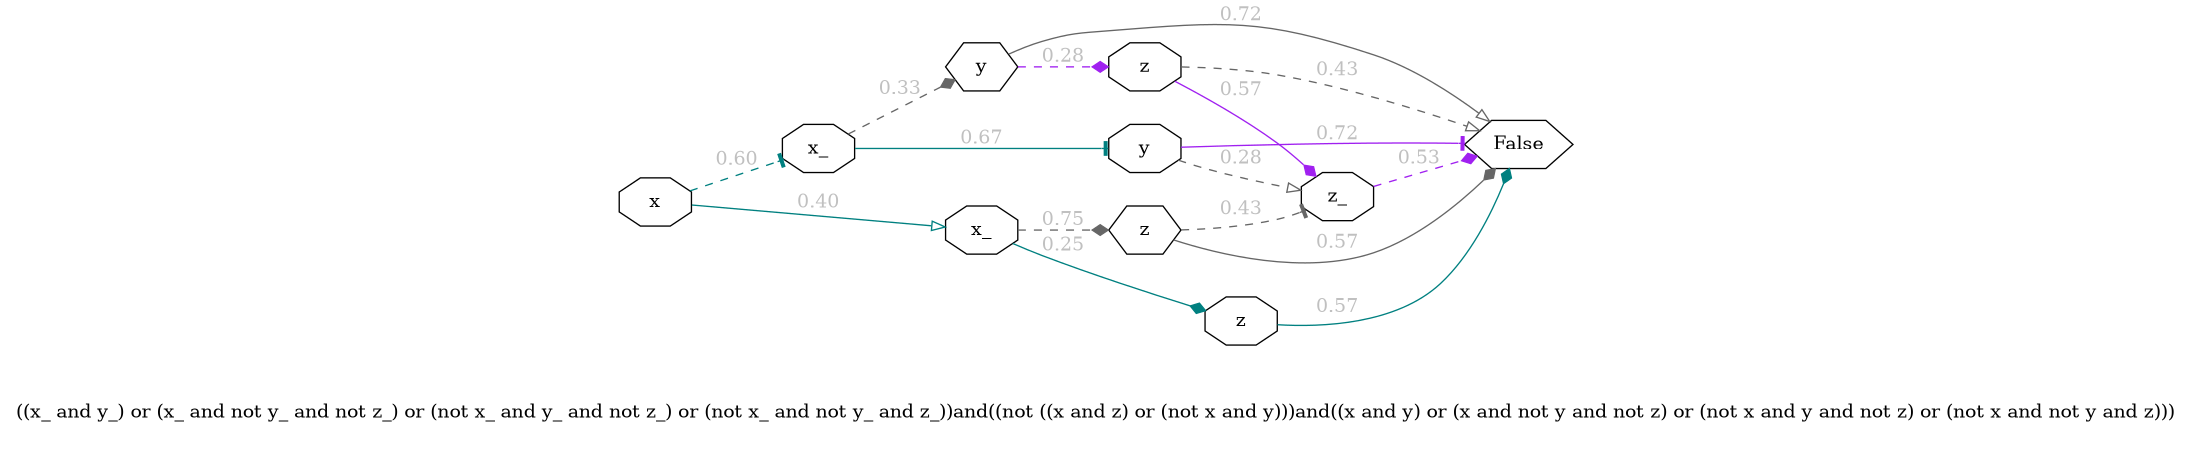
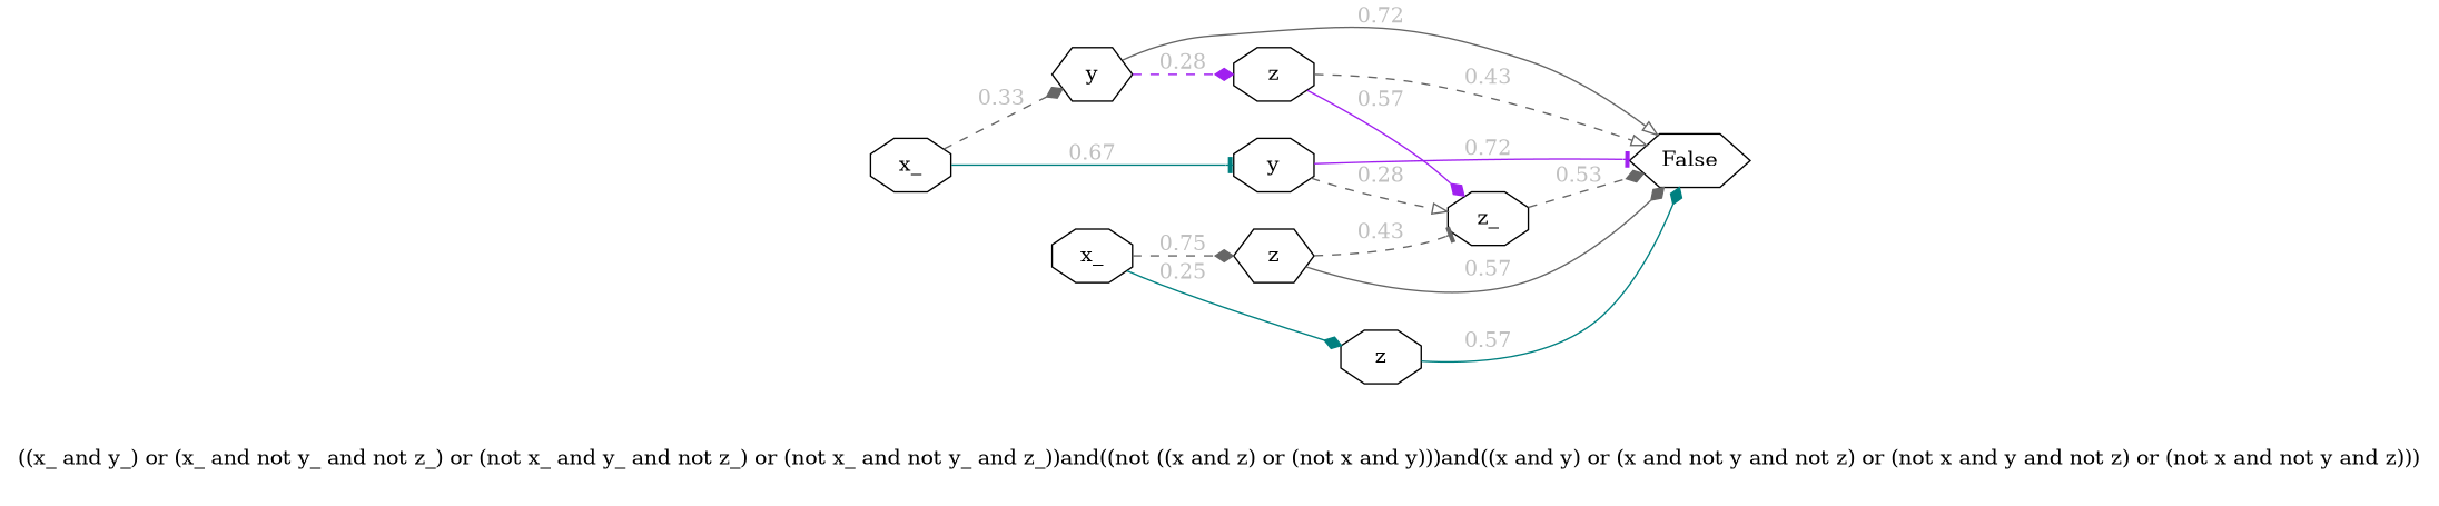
  digraph {
    label="((x_ and y_) or (x_ and not y_ and not z_) or (not x_ and y_ and not z_) or (not x_ and not y_ and z_))and((not ((x and z) or (not x and y)))and((x and y) or (x and not y and not z) or (not x and y and not z) or (not x and not y and z)))\n\n"
    rankdir=LR
    node [shape=octagon]
    edge [arrowhead=diamond color=gray40 fontcolor=gray]
-   n1 [label=x]
    n2 [label="x_\n"]
    n3 [label="x_\n"]
    n4 [label="y\n" shape=hexagon]
    n5 [label="y\n"]
    n6 [label="z\n" shape=hexagon]
    n7 [label="z\n"]
    n8 [label="z\n"]
    n9 [label="False\n" shape=hexagon]
    n10 [label="z_\n"]
-   n1 -> n2 [arrowhead=tee color=teal label=0.60 style=dashed]
-   n1 -> n3 [arrowhead=onormal color=teal label=0.40]
    n2 -> n4 [label=0.33 style=dashed]
    n2 -> n5 [arrowhead=tee color=teal label=0.67]
    n3 -> n6 [label=0.75 style=dashed]
    n3 -> n7 [color=teal label=0.25]
    n4 -> n8 [color=purple label=0.28 style=dashed]
    n4 -> n9 [arrowhead=onormal label=0.72]
    n5 -> n9 [arrowhead=tee color=purple label=0.72]
    n5 -> n10 [arrowhead=onormal label=0.28 style=dashed]
    n6 -> n9 [label=0.57]
    n6 -> n10 [arrowhead=tee label=0.43 style=dashed]
    n7 -> n9 [color=teal label=0.57]
    n8 -> n9 [arrowhead=onormal label=0.43 style=dashed]
    n8 -> n10 [color=purple label=0.57]
-   n10 -> n9 [color=purple label=0.53 style=dashed]
+   n10 -> n9 [label=0.53 style=dashed]
  }
